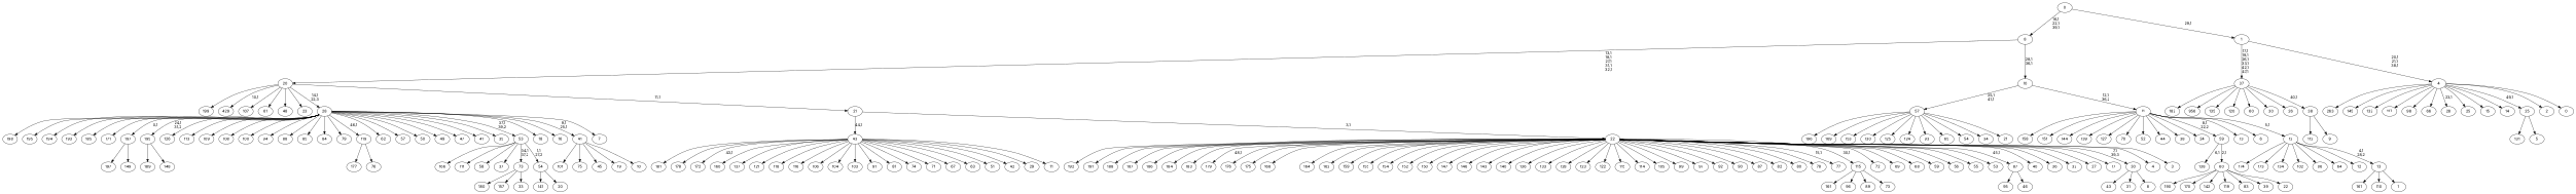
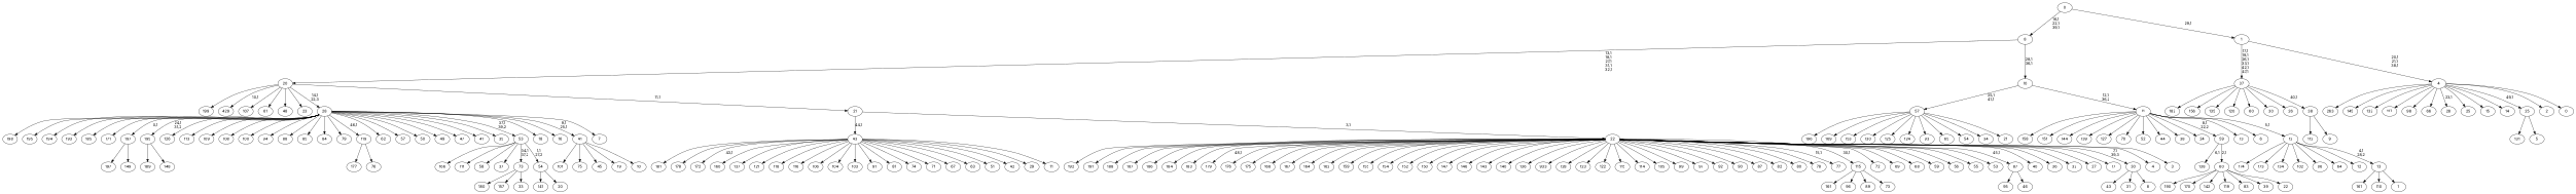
  digraph {
    fontname=Inter
    node [fontname=Inter]
    edge [fontname=Inter]
    n1 [label=199]
    n2 [label=198]
    n3 [label=197]
    n4 [label=196]
    n5 [label=195]
    n6 [label=194]
    n7 [label=193]
    n8 [label=192]
    n9 [label=191]
    n10 [label=190]
    n11 [label=189]
    n12 [label=188]
    n13 [label=187]
    n14 [label=186]
    n15 [label=185]
    n16 [label=184]
    n17 [label=183]
    n18 [label=182]
    n19 [label=181]
    n20 [label=180]
    n21 [label=179]
    n22 [label=178]
    n23 [label=177]
    n24 [label=176]
    n25 [label=175]
    n26 [label=174]
    n27 [label=173]
    n28 [label=172]
    n29 [label=171]
    n30 [label=170]
    n31 [label=169]
    n32 [label=168]
+   n33 [label=167]
    n34 [label=166]
    n35 [label=165]
    n36 [label=164]
    n37 [label=263]
    n38 [label=162]
    n39 [label=161]
    n40 [label=160]
    n41 [label=159]
    n42 [label=158]
    n43 [label=157]
-   n44 [label=956]
+   n44 [label=156]
    n45 [label=155]
    n46 [label=154]
    n47 [label=153]
    n48 [label=152]
    n49 [label=151]
    n50 [label=150]
    n51 [label=149]
    197
    n53 [label=148]
    195
    n55 [label=147]
    n56 [label=146]
    n57 [label=145]
    n58 [label=144]
    n59 [label=143]
    n60 [label=142]
    n61 [label=141]
    n62 [label=140]
    n63 [label=139]
    n64 [label=138]
    n65 [label=137]
    n66 [label=136]
    n67 [label=135]
    n68 [label=134]
-   n69 [label=133]
+   n69 [label=933]
    n70 [label=132]
    n71 [label=131]
    n72 [label=130]
    n73 [label=429]
    n74 [label=128]
    n75 [label=127]
    n76 [label=126]
    n77 [label=125]
    n78 [label=124]
    n79 [label=123]
    n80 [label=122]
    n81 [label=121]
    n82 [label=120]
    n83 [label=119]
    n84 [label=118]
    n85 [label=117]
    n86 [label=116]
    n87 [label=115]
    n88 [label=114]
    n89 [label=113]
    n90 [label=112]
    n91 [label=111]
    n92 [label=110]
    n93 [label=109]
    n94 [label=108]
    n95 [label=107]
    n96 [label=106]
    n97 [label=105]
    n98 [label=104]
    n99 [label=103]
    n100 [label=102]
    n101 [label=101]
    n102 [label=100]
    n103 [label=99]
    n104 [label=98]
    n105 [label=97]
    n106 [label=96]
    n107 [label=95]
    n108 [label=94]
    n109 [label=93]
    n110 [label=92]
    n111 [label=91]
    n112 [label=90]
    n113 [label=89]
    n114 [label=88]
    n115 [label=87]
    n116 [label=86]
    n117 [label=85]
    n118 [label=84]
    n119 [label=83]
    n120 [label=82]
    n121 [label=81]
    n122 [label=80]
    n123 [label=79]
    n124 [label=78]
    n125 [label=77]
    n126 [label=76]
    119
    n128 [label=75]
    n129 [label=74]
    n130 [label=73]
    115
    n132 [label=72]
    n133 [label=71]
    n134 [label=70]
    n135 [label=69]
    n136 [label=68]
    n137 [label=67]
    n138 [label=66]
    n139 [label=65]
    n140 [label=64]
    n141 [label=63]
    n142 [label=62]
    n143 [label=61]
    n144 [label=60]
    n145 [label=59]
    n146 [label=58]
    n147 [label=57]
    n148 [label=56]
    n149 [label=55]
    n150 [label=54]
    n151 [label=53]
    n152 [label=52]
    n153 [label=51]
    n154 [label=50]
    n155 [label=49]
    n156 [label=48]
    n157 [label=47]
    n158 [label=46]
    87
    n160 [label=45]
    n161 [label=44]
    n162 [label=43]
    n163 [label=42]
    n164 [label=41]
    n165 [label=40]
    n166 [label=39]
    n167 [label=38]
    n168 [label=37]
    n169 [label=36]
    n170 [label=35]
    n171 [label=34]
    n172 [label=33]
    73
    n174 [label=32]
    n175 [label=31]
    n176 [label=30]
    n177 [label=29]
    n178 [label=28]
    n179 [label=27]
    n180 [label=26]
    n181 [label=25]
    n182 [label=24]
    n183 [label=23]
    n184 [label=22]
    60
    59
    n187 [label=21]
    57
    n189 [label=20]
    54
    53
    n192 [label=19]
    n193 [label=18]
    n194 [label=17]
    n195 [label=16]
    n196 [label=15]
    n197 [label=14]
    n198 [label=13]
    n199 [label=12]
    n200 [label=11]
    43
    n202 [label=10]
    41
    n204 [label=9]
    38
    37
    n207 [label=8]
    30
    n209 [label=7]
    28
    n211 [label=6]
    n212 [label=5]
    25
    n214 [label=4]
    n215 [label=3]
    22
    21
    20
    n219 [label=2]
    n220 [label=1]
    13
    12
    11
    10
    8
    n226 [label=0]
    4
    1
    0
    197 -> n3
    197 -> n51
    195 -> n11
    195 -> n53
    119 -> n23
    119 -> n126
    115 -> n35
    115 -> n106
    115 -> n113
    115 -> n130
    87 -> n107
    87 -> n158
    73 -> n20
    73 -> n43
    73 -> n172
    60 -> n10
    60 -> n30
    60 -> n60
    60 -> n83
    60 -> n119
    60 -> n166
    60 -> n184
    59 -> n64 [label="6,1"]
    59 -> 60 [label="2,1"]
    57 -> n4
    57 -> n31
    57 -> n47
    57 -> n72
    57 -> n77
    57 -> n78
    57 -> n109
    57 -> n139
    57 -> n150
    57 -> n171
    57 -> n187
    54 -> n61
    54 -> n189
    53 -> n34
    53 -> n91
    53 -> n146
    53 -> n168
    53 -> 73 [label="34,1\n37,2"]
    53 -> 54 [label="1,1\n27,2"]
    43 -> n19
    43 -> n22
    43 -> n28 [label="43,1"]
    43 -> n40
    43 -> n65
    43 -> n81
    43 -> n84
    43 -> n86
    43 -> n96
    43 -> n98
    43 -> n99
    43 -> n111
    43 -> n121
    43 -> n129
    43 -> n133
    43 -> n137
    43 -> n141
    43 -> n153
    43 -> n163
    43 -> n177
    43 -> n200
    41 -> n101
    41 -> n128
    41 -> n160
    41 -> n192
    41 -> n202
    38 -> n90
    38 -> n204
    37 -> n18
    37 -> n44
    37 -> n67
    37 -> n82
    37 -> n144
    37 -> n176
    37 -> n180
    37 -> 38 [label="40,1"]
    30 -> n162
    30 -> n175
    30 -> n207
    28 -> n2
    28 -> n5
    28 -> n6
    28 -> n7
    28 -> n15
    28 -> n29
    28 -> 197 [label="0,1"]
    28 -> 195 [label="24,1\n31,2"]
    28 -> n76
    28 -> n89
    28 -> n93
    28 -> n94
    28 -> n102
    28 -> n108
    28 -> n114
    28 -> n117
    28 -> n118
    28 -> n123
    28 -> 119 [label="46,1"]
    28 -> n142
    28 -> n147
    28 -> n154
    28 -> n155
    28 -> n157
    28 -> n164
    28 -> n170
    28 -> 53 [label="37,1\n39,2"]
    28 -> n193
    28 -> n195
    28 -> 41 [label="9,1\n25,1"]
    28 -> n209
    25 -> n71
    25 -> n212
    22 -> n8
    22 -> n9
    22 -> n12
    22 -> n13
    22 -> n14
    22 -> n16
    22 -> n17
    22 -> n21 [label="48,1"]
    22 -> n24
    22 -> n25
    22 -> n32
+   22 -> n33
    22 -> n36
    22 -> n38
    22 -> n41
    22 -> n45
    22 -> n46
    22 -> n48
    22 -> n50
    22 -> n55
    22 -> n56
    22 -> n59
    22 -> n62
    22 -> n66
    22 -> n69
    22 -> n74
    22 -> n79
    22 -> n80
    22 -> n87
    22 -> n88
    22 -> n97
    22 -> n103
    22 -> n105
    22 -> n110
    22 -> n112
    22 -> n115
    22 -> n120
    22 -> n122
    22 -> n124
    22 -> n125 [label="15,1"]
    22 -> 115 [label="30,1"]
    22 -> n132
    22 -> n135
    22 -> n136
    22 -> n145
    22 -> n148
    22 -> n149
    22 -> n151
    22 -> 87 [label="45,1"]
    22 -> n165
    22 -> n169
    22 -> n174
    22 -> n179
    22 -> n194
    22 -> 30 [label="7,1\n39,3"]
    22 -> n214
    22 -> n215
    21 -> 43 [label="44,1"]
    21 -> 22 [label="3,1"]
    20 -> n1
    20 -> n73 [label="10,1"]
    20 -> n95
    20 -> n143
    20 -> n156
    20 -> n183
    20 -> 28 [label="14,1\n22,3"]
    20 -> 21 [label="11,1"]
    13 -> n39
    13 -> n92
    13 -> n220
    12 -> n26
    12 -> n27
    12 -> n68
    12 -> n100
    12 -> n116
    12 -> n140
    12 -> n199
    12 -> 13 [label="4,1\n28,2"]
    11 -> n42
    11 -> n49
    11 -> n58
    11 -> n63
    11 -> n75
    11 -> n134
    11 -> n152
    11 -> n161
    11 -> n167
    11 -> n182
    11 -> 59 [label="8,1\n22,2"]
    11 -> n198
    11 -> n211
    11 -> 12 [label="5,1"]
    10 -> 57 [label="35,1\n41,1"]
    10 -> 11 [label="12,1\n36,2"]
    8 -> 20 [label="13,1\n18,1\n27,1\n31,1\n32,1"]
    8 -> 10 [label="28,1\n36,1"]
    4 -> n37
    4 -> n57
    4 -> n70
    4 -> n85
    4 -> n104
    4 -> n138
    4 -> n178 [label="23,1"]
    4 -> n181
    4 -> n196
    4 -> n197
    4 -> 25 [label="49,1"]
    4 -> n219
    4 -> n226
    1 -> 37 [label="17,1\n19,1\n26,1\n33,1\n42,1\n47,1"]
    1 -> 4 [label="20,1\n21,1\n38,1"]
    0 -> 8 [label="16,1\n22,1\n39,1"]
    0 -> 1 [label="29,1"]
  }
